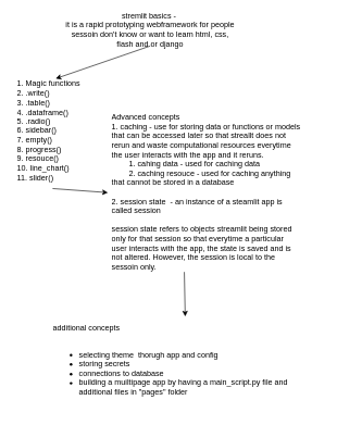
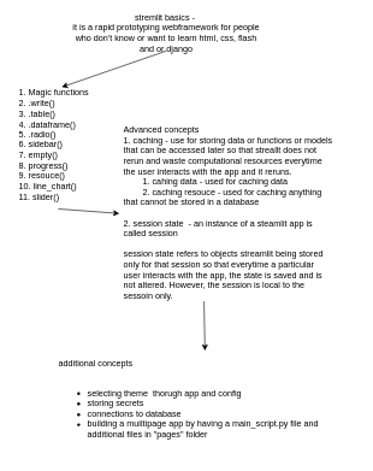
  <mxCell id="0" />
  <mxCell id="1" parent="0" />
- <mxCell id="2" value="stremlit basics -&amp;nbsp;&lt;div&gt;it is a rapid prototyping webframework for people sessoin don't know or want to learn html, css, flash and or django&lt;/div&gt;" style="text;html=1;align=center;verticalAlign=middle;whiteSpace=wrap;rounded=0;" vertex="1" parent="1"><mxGeometry x="95" y="20" width="270" height="50" as="geometry" /></mxCell>
+ <mxCell id="2" value="stremlit basics -&amp;nbsp;&lt;div&gt;it is a rapid prototyping webframework for people who don't know or want to learn html, css, flash and or django&lt;/div&gt;" style="text;html=1;align=center;verticalAlign=middle;whiteSpace=wrap;rounded=0;" vertex="1" parent="1"><mxGeometry x="95" y="20" width="270" height="50" as="geometry" /></mxCell>
  <mxCell id="3" value="1. Magic functions&amp;nbsp;&lt;div&gt;2. .write()&lt;/div&gt;&lt;div&gt;3. .table()&lt;/div&gt;&lt;div&gt;4. .dataframe()&lt;/div&gt;&lt;div&gt;5. .radio()&lt;/div&gt;&lt;div&gt;6. sidebar()&lt;/div&gt;&lt;div&gt;7. empty()&lt;/div&gt;&lt;div&gt;8. progress()&lt;/div&gt;&lt;div&gt;9. resouce()&lt;/div&gt;&lt;div&gt;10. line_chart()&lt;/div&gt;&lt;div&gt;11. slider()&lt;/div&gt;" style="text;strokeColor=none;fillColor=none;align=left;verticalAlign=middle;spacingLeft=4;spacingRight=4;overflow=hidden;points=[[0,0.5],[1,0.5]];portConstraint=eastwest;rotatable=0;whiteSpace=wrap;html=1;" vertex="1" parent="1"><mxGeometry x="20" y="110" width="140" height="180" as="geometry" /></mxCell>
  <mxCell id="4" value="" style="endArrow=classic;html=1;exitX=0.5;exitY=1;exitDx=0;exitDy=0;entryX=0.464;entryY=0.056;entryDx=0;entryDy=0;entryPerimeter=0;" edge="1" parent="1" source="2" target="3"><mxGeometry width="50" height="50" relative="1" as="geometry"><mxPoint x="165" y="190" as="sourcePoint" /><mxPoint x="215" y="140" as="targetPoint" /></mxGeometry></mxCell>
  <mxCell id="5" value="Advanced concepts&lt;div&gt;1. caching - use for storing data or functions or models that can be accessed later so that streallt does not rerun and waste computational resources everytime the user interacts with the app and it reruns.&lt;/div&gt;&lt;div&gt;&lt;span style=&quot;white-space: pre;&quot;&gt;&#09;&lt;/span&gt;1. cahing data - used for caching data&amp;nbsp;&lt;br&gt;&lt;/div&gt;&lt;div&gt;&lt;span style=&quot;white-space: pre;&quot;&gt;&#09;&lt;/span&gt;2. caching resouce - used for caching anything that cannot be stored in a database&lt;br&gt;&lt;/div&gt;&lt;div&gt;&lt;br&gt;&lt;/div&gt;&lt;div&gt;2. session state&amp;nbsp; - an instance of a steamlit app is called session&lt;/div&gt;&lt;div&gt;&lt;br&gt;&lt;/div&gt;&lt;div&gt;session state refers to objects streamlit being stored only for that session so that everytime a particular user interacts with the app, the state is saved and is not altered. However, the session is local to the sessoin only.&amp;nbsp;&lt;/div&gt;&lt;div&gt;&lt;br&gt;&lt;/div&gt;&lt;div&gt;&lt;br&gt;&lt;/div&gt;" style="text;strokeColor=none;fillColor=none;align=left;verticalAlign=middle;spacingLeft=4;spacingRight=4;overflow=hidden;points=[[0,0.5],[1,0.5]];portConstraint=eastwest;rotatable=0;whiteSpace=wrap;html=1;" vertex="1" parent="1"><mxGeometry x="165" y="170" width="300" height="250" as="geometry" /></mxCell>
  <mxCell id="6" value="" style="endArrow=classic;html=1;exitX=0.43;exitY=0.993;exitDx=0;exitDy=0;exitPerimeter=0;entryX=0;entryY=0.5;entryDx=0;entryDy=0;" edge="1" parent="1" source="3" target="5"><mxGeometry width="50" height="50" relative="1" as="geometry"><mxPoint x="165" y="310" as="sourcePoint" /><mxPoint x="215" y="260" as="targetPoint" /></mxGeometry></mxCell>
  <mxCell id="7" value="additional concepts&lt;div&gt;&lt;br&gt;&lt;/div&gt;&lt;div&gt;&lt;ul&gt;&lt;li&gt;selecting theme&amp;nbsp; thorugh app and config&lt;/li&gt;&lt;li&gt;storing secrets&lt;/li&gt;&lt;li&gt;connections to database&amp;nbsp;&lt;/li&gt;&lt;li&gt;building a muiltipage app by having a main_script.py file and additional files in &quot;pages&quot; folder&lt;/li&gt;&lt;/ul&gt;&lt;/div&gt;" style="text;strokeColor=none;fillColor=none;align=left;verticalAlign=middle;spacingLeft=4;spacingRight=4;overflow=hidden;points=[[0,0.5],[1,0.5]];portConstraint=eastwest;rotatable=0;whiteSpace=wrap;html=1;" vertex="1" parent="1"><mxGeometry x="75" y="485" width="420" height="145" as="geometry" /></mxCell>
  <mxCell id="8" value="" style="endArrow=classic;html=1;exitX=0.391;exitY=0.987;exitDx=0;exitDy=0;exitPerimeter=0;" edge="1" parent="1" source="5" target="7"><mxGeometry width="50" height="50" relative="1" as="geometry"><mxPoint x="245" y="430" as="sourcePoint" /><mxPoint x="295" y="380" as="targetPoint" /></mxGeometry></mxCell>
